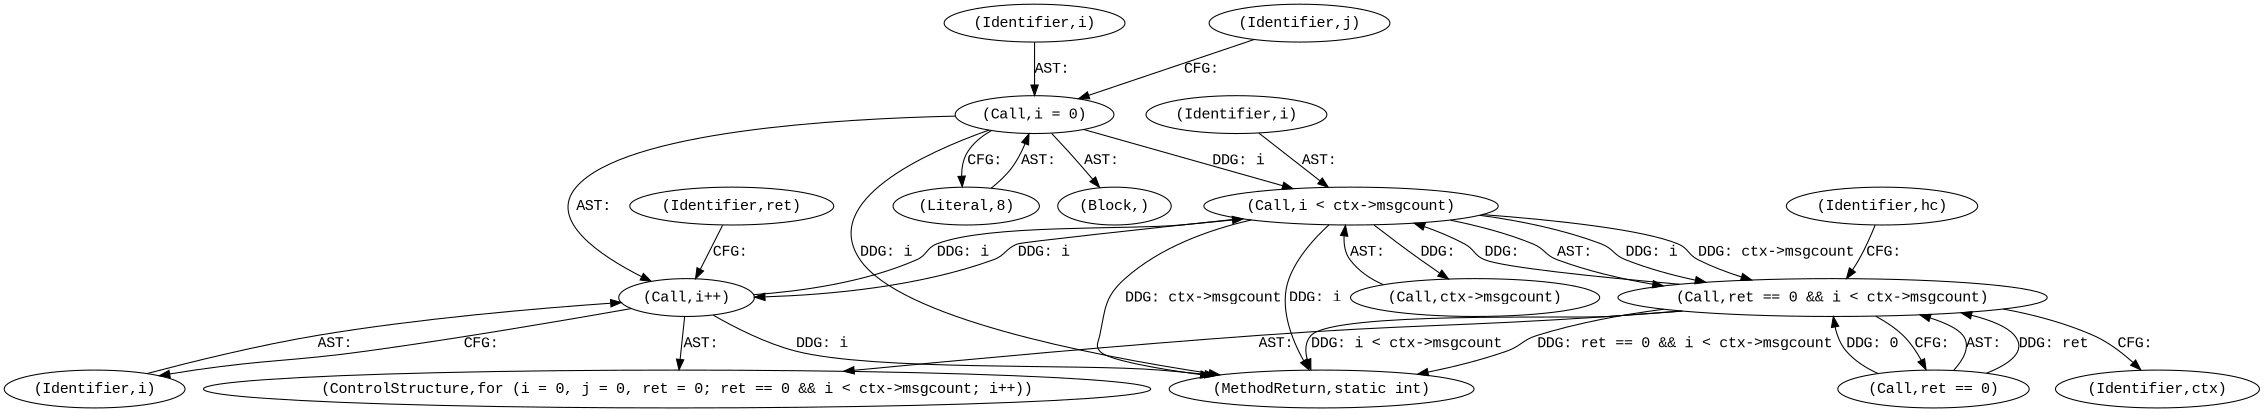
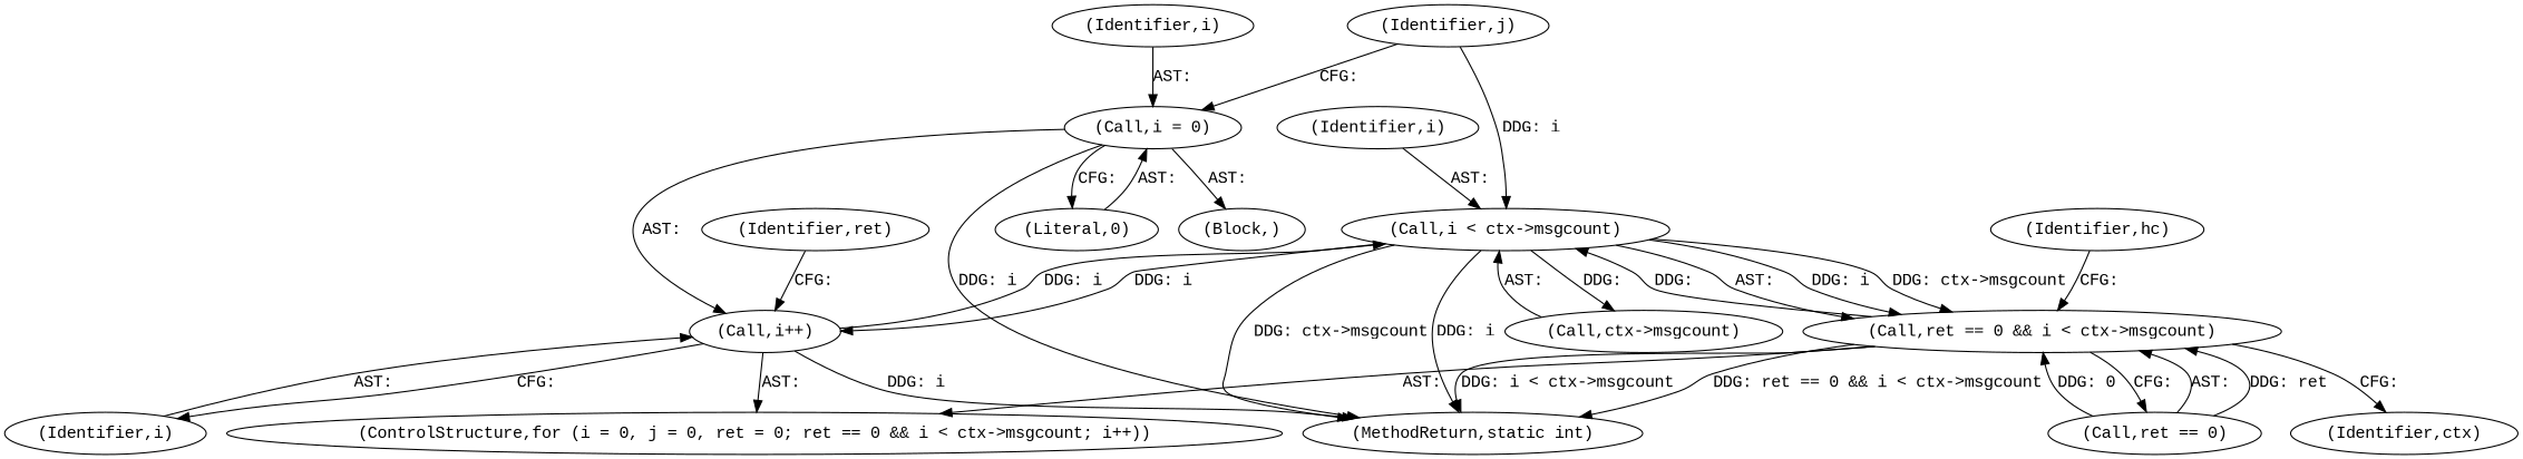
  digraph {
    fontname="Liberation Mono"
    node [fontname="Liberation Mono"]
    edge [fontname="Liberation Mono"]
    n1 [label="(Call,i < ctx->msgcount)"]
    n2 [label="(Call,i++)"]
    n3 [label="(Call,ret == 0 && i < ctx->msgcount)"]
    n4 [label="(MethodReturn,static int)"]
    n5 [label="(Call,ctx->msgcount)"]
    n6 [label="(ControlStructure,for (i = 0, j = 0, ret = 0; ret == 0 && i < ctx->msgcount; i++))"]
    n7 [label="(Identifier,i)"]
    n8 [label="(Call,ret == 0)"]
    n9 [label="(Identifier,ctx)"]
    n10 [label="(Call,i = 0)"]
-   n11 [label="(Literal,8)"]
+   n11 [label="(Literal,0)"]
    n12 [label="(Block,)"]
    n13 [label="(Identifier,ret)"]
    n14 [label="(Identifier,j)"]
    n15 [label="(Identifier,hc)"]
    n16 [label="(Identifier,i)"]
    n17 [label="(Identifier,i)"]
    n1 -> n2 [label="DDG: i"]
    n1 -> n3 [label="AST: "]
    n1 -> n3 [label="DDG: i"]
    n1 -> n3 [label="DDG: ctx->msgcount"]
    n1 -> n4 [label="DDG: i"]
    n1 -> n4 [label="DDG: ctx->msgcount"]
    n1 -> n5 [label="DDG: "]
    n2 -> n1 [label="DDG: i"]
    n2 -> n4 [label="DDG: i"]
    n2 -> n6 [label="AST: "]
    n2 -> n7 [label="CFG: "]
    n3 -> n1 [label="DDG: "]
    n3 -> n4 [label="DDG: ret == 0 && i < ctx->msgcount"]
    n3 -> n4 [label="DDG: i < ctx->msgcount"]
    n3 -> n6 [label="AST: "]
    n3 -> n8 [label="CFG: "]
    n3 -> n9 [label="CFG: "]
    n5 -> n1 [label="AST: "]
    n7 -> n2 [label="AST: "]
    n8 -> n3 [label="AST: "]
    n8 -> n3 [label="DDG: ret"]
    n8 -> n3 [label="DDG: 0"]
-   n10 -> n1 [label="DDG: i"]
+   n14 -> n1 [label="DDG: i"]
    n10 -> n2 [label="AST: "]
    n10 -> n4 [label="DDG: i"]
    n10 -> n11 [label="CFG: "]
    n10 -> n12 [label="AST: "]
    n11 -> n10 [label="AST: "]
    n13 -> n2 [label="CFG: "]
    n14 -> n10 [label="CFG: "]
    n15 -> n3 [label="CFG: "]
    n16 -> n1 [label="AST: "]
    n17 -> n10 [label="AST: "]
  }
